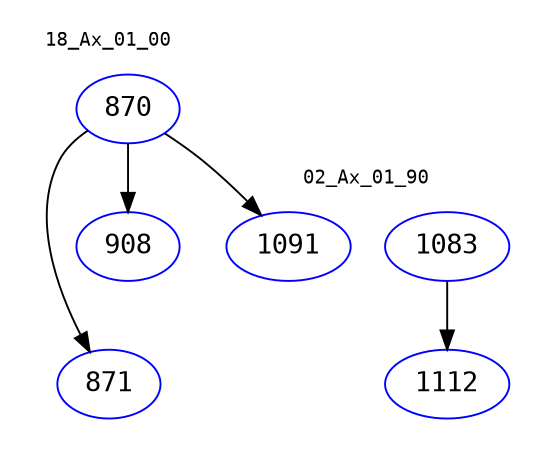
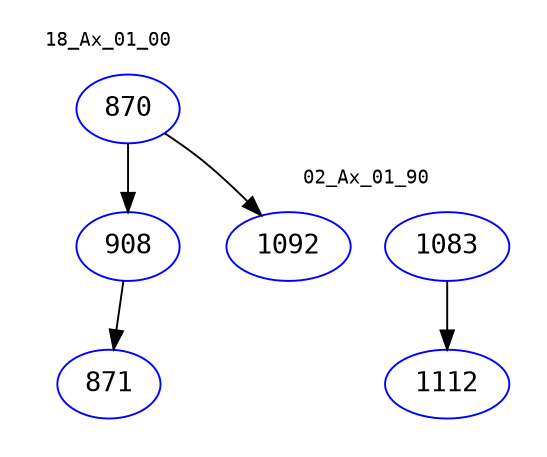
  digraph {
    fontname="DejaVu Sans Mono"
    node [color=blue fontname="DejaVu Sans Mono"]
    edge [color=black fontname="DejaVu Sans Mono"]
    n1 [label=1083]
-   n2 [label=1091]
+   n2 [label=1092]
    n3 [label=1112]
    n4 [label=870]
    n5 [label=871]
    n6 [label=908]
    subgraph cluster_1 {
      color=white
      fontsize=10
      label="02_Ax_01_90"
      n1
      n2
      n3
    }
    subgraph cluster_2 {
      color=white
      fontsize=10
      label="18_Ax_01_00"
      n4
      n5
      n6
    }
    n1 -> n3
    n4 -> n2
-   n4 -> n5
+   n6 -> n5
    n4 -> n6
  }
